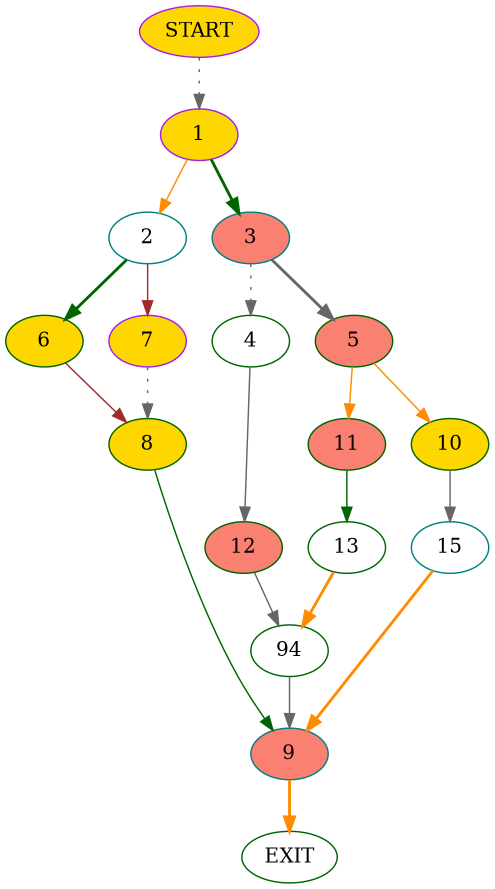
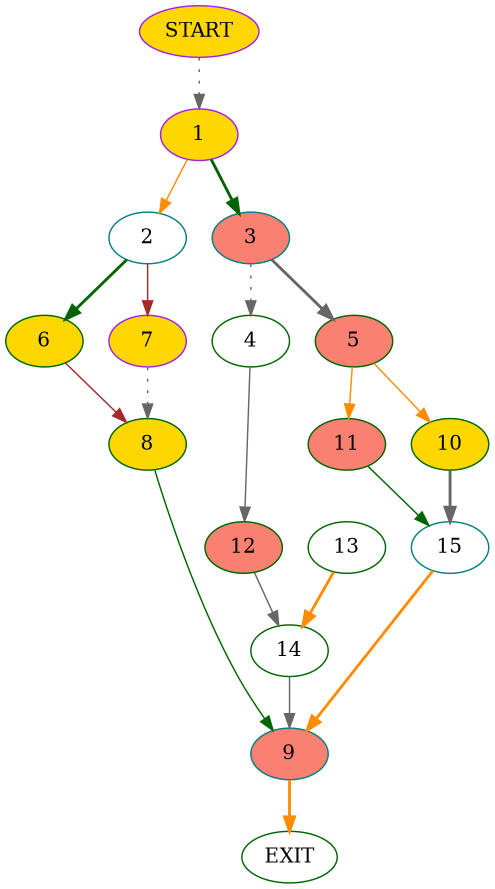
  digraph {
    node [color=darkgreen fillcolor=gold style=filled]
    edge [color=gray40 style=solid]
    n1 [color=purple label=START]
    1 [color=purple]
    2 [color=teal fillcolor=white]
    3 [color=teal fillcolor=salmon]
    n5 [fillcolor=white label=EXIT]
    6
    7 [color=purple]
    4 [fillcolor=white]
    5 [fillcolor=salmon]
    8
    12 [fillcolor=salmon]
    10
    11 [fillcolor=salmon]
-   14 [fillcolor=white label=94]
+   14 [fillcolor=white]
    13 [fillcolor=white]
    15 [color=teal fillcolor=white]
    9 [color=teal fillcolor=salmon]
    n1 -> 1 [style=dotted]
    1 -> 2 [color=darkorange]
    1 -> 3 [color=darkgreen style=bold]
    2 -> 6 [color=darkgreen style=bold]
    2 -> 7 [color=brown]
    3 -> 4 [style=dotted]
    3 -> 5 [style=bold]
    6 -> 8 [color=brown]
    7 -> 8 [style=dotted]
    4 -> 12
    5 -> 10 [color=darkorange]
    5 -> 11 [color=darkorange]
    8 -> 9 [color=darkgreen]
    12 -> 14
-   10 -> 15
-   11 -> 13 [color=darkgreen]
+   10 -> 15 [style=bold]
+   11 -> 15 [color=darkgreen]
    14 -> 9
    13 -> 14 [color=darkorange style=bold]
    15 -> 9 [color=darkorange style=bold]
    9 -> n5 [color=darkorange style=bold]
  }
